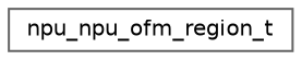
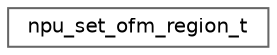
  digraph {
    rankdir=LR
-   n1 [color=grey40 fillcolor=white fontname=Helvetica fontsize=10 height=0.2 label=npu_npu_ofm_region_t shape=box style=filled width=0.4]
+   n1 [color=grey40 fillcolor=white fontname=Helvetica fontsize=10 height=0.2 label=npu_set_ofm_region_t shape=box style=filled width=0.4]
  }
